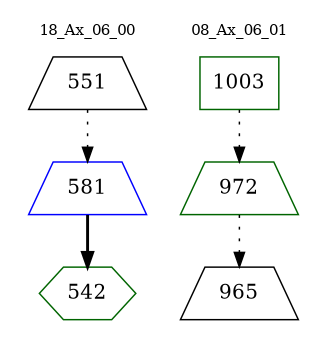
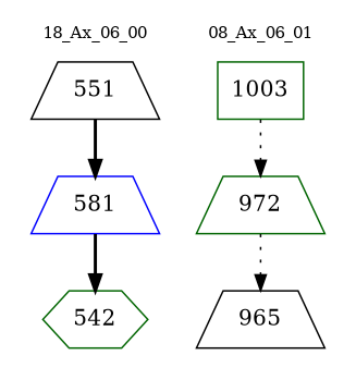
  digraph {
    node [color=darkgreen shape=trapezium]
    edge [color=black style=bold]
    n1 [color=black label=551]
    n2 [label=542 shape=hexagon]
    n3 [color=blue label=581]
    n4 [label=972]
    n5 [color=black label=965]
    n6 [label=1003 shape=box]
    subgraph cluster_1 {
      color=white
      fontsize=10
      label="18_Ax_06_00"
      n1
      n2
      n3
    }
    subgraph cluster_2 {
      color=white
      fontsize=10
      label="08_Ax_06_01"
      n4
      n5
      n6
    }
-   n1 -> n3 [style=dotted]
+   n1 -> n3
    n3 -> n2
    n4 -> n5 [style=dotted]
    n6 -> n4 [style=dotted]
  }
